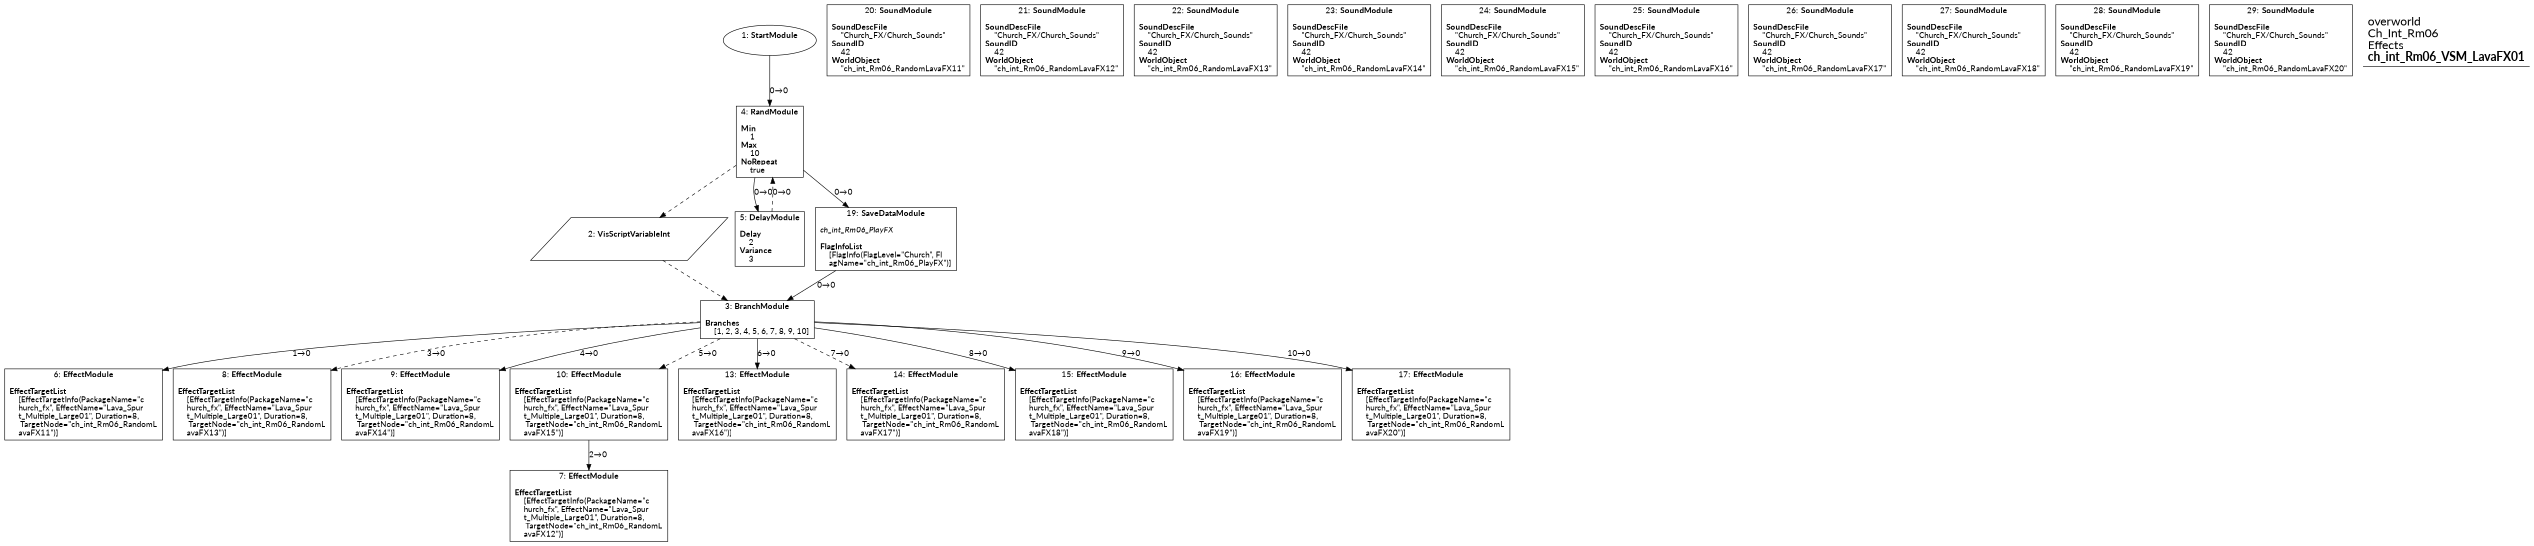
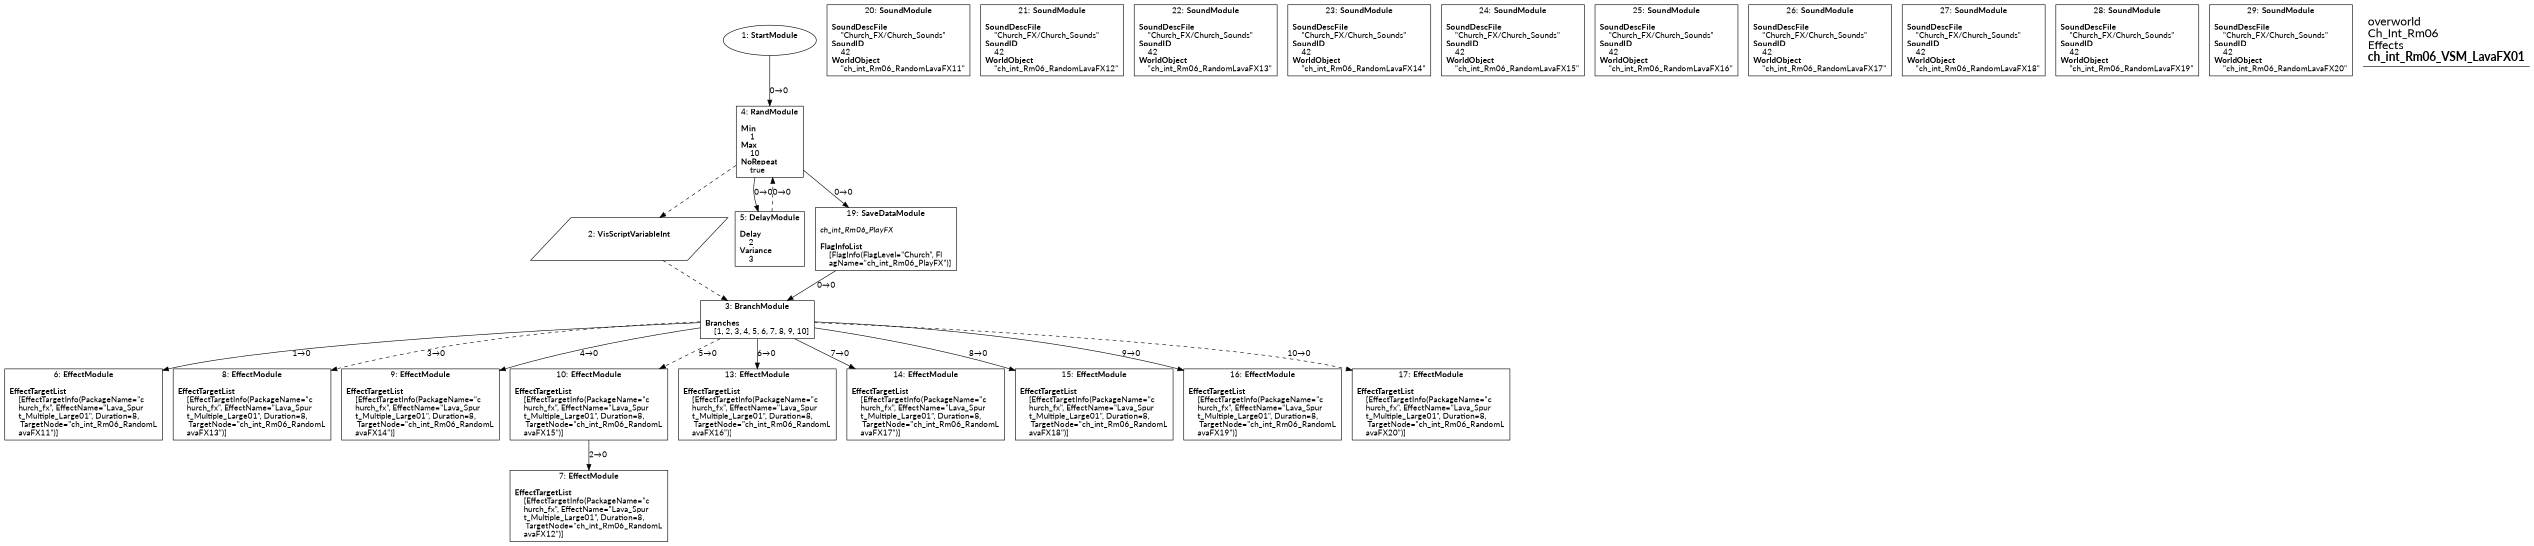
  digraph {
    fontname=Lato
    splines=spline
    node [fontname=Lato shape=box]
    edge [fontname=Lato]
    n1 [label=<1: <b>StartModule</b><br/><br/>> shape=oval]
    n2 [label=<4: <b>RandModule</b><br/><br/><b>Min</b><br align="left"/>    1<br align="left"/><b>Max</b><br align="left"/>    10<br align="left"/><b>NoRepeat</b><br align="left"/>    true<br align="left"/>>]
    n3 [label=<2: <b>VisScriptVariableInt</b><br/><br/>> shape=parallelogram]
    n4 [label=<5: <b>DelayModule</b><br/><br/><b>Delay</b><br align="left"/>    2<br align="left"/><b>Variance</b><br align="left"/>    3<br align="left"/>>]
    n5 [label=<19: <b>SaveDataModule</b><br/><br/><i>ch_int_Rm06_PlayFX<br align="left"/></i><br align="left"/><b>FlagInfoList</b><br align="left"/>    [FlagInfo(FlagLevel=&quot;Church&quot;, Fl<br align="left"/>    agName=&quot;ch_int_Rm06_PlayFX&quot;)]<br align="left"/>>]
    n6 [label=<3: <b>BranchModule</b><br/><br/><b>Branches</b><br align="left"/>    [1, 2, 3, 4, 5, 6, 7, 8, 9, 10]<br align="left"/>>]
    n7 [label=<6: <b>EffectModule</b><br/><br/><b>EffectTargetList</b><br align="left"/>    [EffectTargetInfo(PackageName=&quot;c<br align="left"/>    hurch_fx&quot;, EffectName=&quot;Lava_Spur<br align="left"/>    t_Multiple_Large01&quot;, Duration=8,<br align="left"/>     TargetNode=&quot;ch_int_Rm06_RandomL<br align="left"/>    avaFX11&quot;)]<br align="left"/>>]
    n8 [label=<8: <b>EffectModule</b><br/><br/><b>EffectTargetList</b><br align="left"/>    [EffectTargetInfo(PackageName=&quot;c<br align="left"/>    hurch_fx&quot;, EffectName=&quot;Lava_Spur<br align="left"/>    t_Multiple_Large01&quot;, Duration=8,<br align="left"/>     TargetNode=&quot;ch_int_Rm06_RandomL<br align="left"/>    avaFX13&quot;)]<br align="left"/>>]
    n9 [label=<9: <b>EffectModule</b><br/><br/><b>EffectTargetList</b><br align="left"/>    [EffectTargetInfo(PackageName=&quot;c<br align="left"/>    hurch_fx&quot;, EffectName=&quot;Lava_Spur<br align="left"/>    t_Multiple_Large01&quot;, Duration=8,<br align="left"/>     TargetNode=&quot;ch_int_Rm06_RandomL<br align="left"/>    avaFX14&quot;)]<br align="left"/>>]
    n10 [label=<10: <b>EffectModule</b><br/><br/><b>EffectTargetList</b><br align="left"/>    [EffectTargetInfo(PackageName=&quot;c<br align="left"/>    hurch_fx&quot;, EffectName=&quot;Lava_Spur<br align="left"/>    t_Multiple_Large01&quot;, Duration=8,<br align="left"/>     TargetNode=&quot;ch_int_Rm06_RandomL<br align="left"/>    avaFX15&quot;)]<br align="left"/>>]
    n11 [label=<13: <b>EffectModule</b><br/><br/><b>EffectTargetList</b><br align="left"/>    [EffectTargetInfo(PackageName=&quot;c<br align="left"/>    hurch_fx&quot;, EffectName=&quot;Lava_Spur<br align="left"/>    t_Multiple_Large01&quot;, Duration=8,<br align="left"/>     TargetNode=&quot;ch_int_Rm06_RandomL<br align="left"/>    avaFX16&quot;)]<br align="left"/>>]
    n12 [label=<14: <b>EffectModule</b><br/><br/><b>EffectTargetList</b><br align="left"/>    [EffectTargetInfo(PackageName=&quot;c<br align="left"/>    hurch_fx&quot;, EffectName=&quot;Lava_Spur<br align="left"/>    t_Multiple_Large01&quot;, Duration=8,<br align="left"/>     TargetNode=&quot;ch_int_Rm06_RandomL<br align="left"/>    avaFX17&quot;)]<br align="left"/>>]
    n13 [label=<15: <b>EffectModule</b><br/><br/><b>EffectTargetList</b><br align="left"/>    [EffectTargetInfo(PackageName=&quot;c<br align="left"/>    hurch_fx&quot;, EffectName=&quot;Lava_Spur<br align="left"/>    t_Multiple_Large01&quot;, Duration=8,<br align="left"/>     TargetNode=&quot;ch_int_Rm06_RandomL<br align="left"/>    avaFX18&quot;)]<br align="left"/>>]
    n14 [label=<16: <b>EffectModule</b><br/><br/><b>EffectTargetList</b><br align="left"/>    [EffectTargetInfo(PackageName=&quot;c<br align="left"/>    hurch_fx&quot;, EffectName=&quot;Lava_Spur<br align="left"/>    t_Multiple_Large01&quot;, Duration=8,<br align="left"/>     TargetNode=&quot;ch_int_Rm06_RandomL<br align="left"/>    avaFX19&quot;)]<br align="left"/>>]
    n15 [label=<17: <b>EffectModule</b><br/><br/><b>EffectTargetList</b><br align="left"/>    [EffectTargetInfo(PackageName=&quot;c<br align="left"/>    hurch_fx&quot;, EffectName=&quot;Lava_Spur<br align="left"/>    t_Multiple_Large01&quot;, Duration=8,<br align="left"/>     TargetNode=&quot;ch_int_Rm06_RandomL<br align="left"/>    avaFX20&quot;)]<br align="left"/>>]
    n16 [label=<7: <b>EffectModule</b><br/><br/><b>EffectTargetList</b><br align="left"/>    [EffectTargetInfo(PackageName=&quot;c<br align="left"/>    hurch_fx&quot;, EffectName=&quot;Lava_Spur<br align="left"/>    t_Multiple_Large01&quot;, Duration=8,<br align="left"/>     TargetNode=&quot;ch_int_Rm06_RandomL<br align="left"/>    avaFX12&quot;)]<br align="left"/>>]
    n17 [label=<20: <b>SoundModule</b><br/><br/><b>SoundDescFile</b><br align="left"/>    &quot;Church_FX/Church_Sounds&quot;<br align="left"/><b>SoundID</b><br align="left"/>    42<br align="left"/><b>WorldObject</b><br align="left"/>    &quot;ch_int_Rm06_RandomLavaFX11&quot;<br align="left"/>>]
    n18 [label=<21: <b>SoundModule</b><br/><br/><b>SoundDescFile</b><br align="left"/>    &quot;Church_FX/Church_Sounds&quot;<br align="left"/><b>SoundID</b><br align="left"/>    42<br align="left"/><b>WorldObject</b><br align="left"/>    &quot;ch_int_Rm06_RandomLavaFX12&quot;<br align="left"/>>]
    n19 [label=<22: <b>SoundModule</b><br/><br/><b>SoundDescFile</b><br align="left"/>    &quot;Church_FX/Church_Sounds&quot;<br align="left"/><b>SoundID</b><br align="left"/>    42<br align="left"/><b>WorldObject</b><br align="left"/>    &quot;ch_int_Rm06_RandomLavaFX13&quot;<br align="left"/>>]
    n20 [label=<23: <b>SoundModule</b><br/><br/><b>SoundDescFile</b><br align="left"/>    &quot;Church_FX/Church_Sounds&quot;<br align="left"/><b>SoundID</b><br align="left"/>    42<br align="left"/><b>WorldObject</b><br align="left"/>    &quot;ch_int_Rm06_RandomLavaFX14&quot;<br align="left"/>>]
    n21 [label=<24: <b>SoundModule</b><br/><br/><b>SoundDescFile</b><br align="left"/>    &quot;Church_FX/Church_Sounds&quot;<br align="left"/><b>SoundID</b><br align="left"/>    42<br align="left"/><b>WorldObject</b><br align="left"/>    &quot;ch_int_Rm06_RandomLavaFX15&quot;<br align="left"/>>]
    n22 [label=<25: <b>SoundModule</b><br/><br/><b>SoundDescFile</b><br align="left"/>    &quot;Church_FX/Church_Sounds&quot;<br align="left"/><b>SoundID</b><br align="left"/>    42<br align="left"/><b>WorldObject</b><br align="left"/>    &quot;ch_int_Rm06_RandomLavaFX16&quot;<br align="left"/>>]
    n23 [label=<26: <b>SoundModule</b><br/><br/><b>SoundDescFile</b><br align="left"/>    &quot;Church_FX/Church_Sounds&quot;<br align="left"/><b>SoundID</b><br align="left"/>    42<br align="left"/><b>WorldObject</b><br align="left"/>    &quot;ch_int_Rm06_RandomLavaFX17&quot;<br align="left"/>>]
    n24 [label=<27: <b>SoundModule</b><br/><br/><b>SoundDescFile</b><br align="left"/>    &quot;Church_FX/Church_Sounds&quot;<br align="left"/><b>SoundID</b><br align="left"/>    42<br align="left"/><b>WorldObject</b><br align="left"/>    &quot;ch_int_Rm06_RandomLavaFX18&quot;<br align="left"/>>]
    n25 [label=<28: <b>SoundModule</b><br/><br/><b>SoundDescFile</b><br align="left"/>    &quot;Church_FX/Church_Sounds&quot;<br align="left"/><b>SoundID</b><br align="left"/>    42<br align="left"/><b>WorldObject</b><br align="left"/>    &quot;ch_int_Rm06_RandomLavaFX19&quot;<br align="left"/>>]
    n26 [label=<29: <b>SoundModule</b><br/><br/><b>SoundDescFile</b><br align="left"/>    &quot;Church_FX/Church_Sounds&quot;<br align="left"/><b>SoundID</b><br align="left"/>    42<br align="left"/><b>WorldObject</b><br align="left"/>    &quot;ch_int_Rm06_RandomLavaFX20&quot;<br align="left"/>>]
    n27 [label=<<font point-size="20">overworld<br align="left"/>Ch_Int_Rm06<br align="left"/>Effects<br align="left"/><b>ch_int_Rm06_VSM_LavaFX01</b><br align="left"/></font>> shape=underline]
    n1 -> n2 [label="0→0"]
    n2 -> n3 [style=dashed]
    n2 -> n4 [label="0→0"]
    n2 -> n5 [label="0→0"]
    n3 -> n6 [style=dashed]
    n4 -> n2 [label="0→0" style=dashed]
    n5 -> n6 [label="0→0"]
    n6 -> n7 [label="1→0"]
    n6 -> n8 [label="3→0" style=dashed]
    n6 -> n9 [label="4→0"]
    n6 -> n10 [label="5→0" style=dashed]
    n6 -> n11 [label="6→0"]
-   n6 -> n12 [label="7→0" style=dashed]
+   n6 -> n12 [label="7→0"]
    n6 -> n13 [label="8→0"]
    n6 -> n14 [label="9→0"]
-   n6 -> n15 [label="10→0"]
+   n6 -> n15 [label="10→0" style=dashed]
    n10 -> n16 [label="2→0"]
  }
